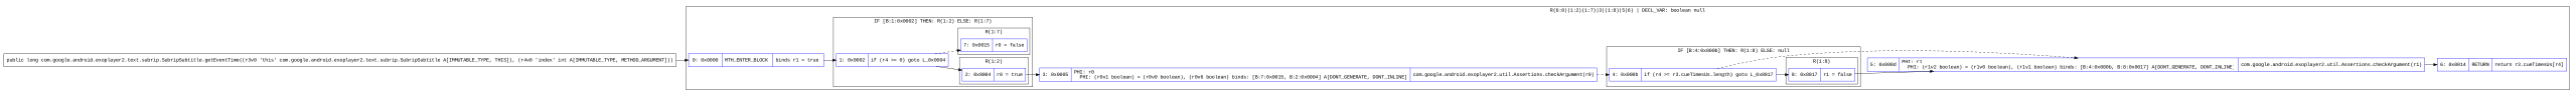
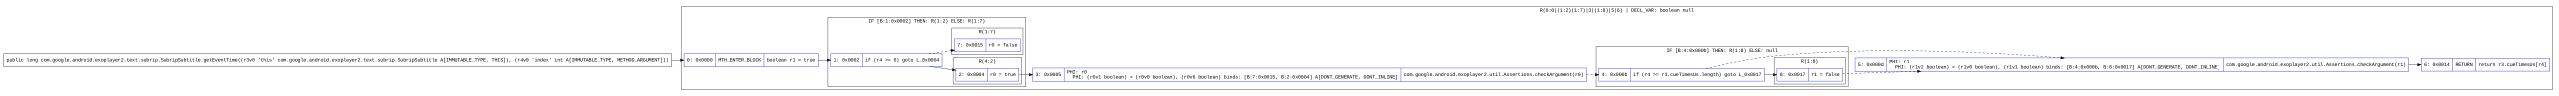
  digraph {
    fontname="Liberation Mono"
    rankdir=LR
    node [color=blue fontname="Liberation Mono" shape=record]
    edge [fontname="Liberation Mono"]
    n1 [label="{2\:\ 0x0004|r0 = true\l}"]
    n2 [label="{7\:\ 0x0015|r0 = false\l}"]
    n3 [label="{1\:\ 0x0002|if (r4 \>= 0) goto L_0x0004\l}"]
    n4 [label="{8\:\ 0x0017|r1 = false\l}"]
    n5 [label="{4\:\ 0x000b|if (r4 \>= r3.cueTimesUs.length) goto L_0x0017\l}"]
-   n6 [label="{0\:\ 0x0000|MTH_ENTER_BLOCK\l|binds r1 = true\l}"]
+   n6 [label="{0\:\ 0x0000|MTH_ENTER_BLOCK\l|boolean r1 = true\l}"]
    n7 [label="{3\:\ 0x0005|PHI: r0 \l  PHI: (r0v1 boolean) = (r0v0 boolean), (r0v6 boolean) binds: [B:7:0x0015, B:2:0x0004] A[DONT_GENERATE, DONT_INLINE]\l|com.google.android.exoplayer2.util.Assertions.checkArgument(r0)\l}"]
    n8 [label="{5\:\ 0x000d|PHI: r1 \l  PHI: (r1v2 boolean) = (r1v0 boolean), (r1v1 boolean) binds: [B:4:0x000b, B:8:0x0017] A[DONT_GENERATE, DONT_INLINE]\l|com.google.android.exoplayer2.util.Assertions.checkArgument(r1)\l}"]
    n9 [label="{6\:\ 0x0014|RETURN\l|return r3.cueTimesUs[r4]\l}"]
    n10 [label="{public long com.google.android.exoplayer2.text.subrip.SubripSubtitle.getEventTime((r3v0 'this' com.google.android.exoplayer2.text.subrip.SubripSubtitle A[IMMUTABLE_TYPE, THIS]), (r4v0 'index' int A[IMMUTABLE_TYPE, METHOD_ARGUMENT])) }" color=""]
    subgraph cluster_1 {
      label="R(6:0|(1:2)(1:7)|3|(1:8)|5|6) | DECL_VAR: boolean null\l"
      n6
      n7
      n8
      n9
      subgraph cluster_2 {
        label="IF [B:1:0x0002] THEN: R(1:2) ELSE: R(1:7)"
        n3
        subgraph cluster_3 {
-         label="R(1:2)"
+         label="R(4:2)"
          n1
        }
        subgraph cluster_4 {
          label="R(1:7)"
          n2
        }
      }
      subgraph cluster_5 {
        label="IF [B:4:0x000b] THEN: R(1:8) ELSE: null"
        n5
        subgraph cluster_6 {
          label="R(1:8)"
          n4
        }
      }
    }
    n1 -> n7
    n3 -> n1
    n3 -> n2 [style=dashed]
-   n4 -> n8
+   n4 -> n8 [style=dashed]
    n5 -> n4
    n5 -> n8 [style=dashed]
    n6 -> n3
    n7 -> n5 [style=dashed]
    n8 -> n9
    n10 -> n6
  }
